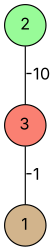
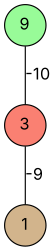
  graph {
    fontname=Inter
    node [fontname=Inter shape=circle style=filled]
    edge [fontname=Inter]
    3 [fillcolor=salmon]
    1 [fillcolor=tan]
-   2 [fillcolor=palegreen]
-   3 -- 1 [label=-1]
+   2 [fillcolor=palegreen label=9]
+   3 -- 1 [label=-9]
    2 -- 3 [label=-10]
  }
